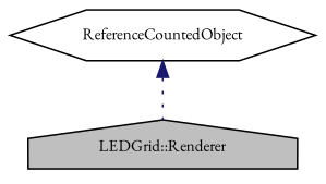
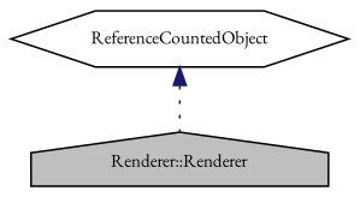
  digraph {
    fontname="EB Garamond"
    node [color=black fontname="EB Garamond" fontsize=10]
-   n1 [fillcolor=grey75 fontcolor=black height=0.2 label="LEDGrid::Renderer" shape=house style=filled width=0.4]
+   n1 [fillcolor=grey75 fontcolor=black height=0.2 label="Renderer::Renderer" shape=house style=filled width=0.4]
    n2 [height=0.2 label=ReferenceCountedObject shape=hexagon width=0.4]
    n2 -> n1 [color=midnightblue dir=back fontname="EB Garamond" fontsize=10 labelfontname=Helvetica labelfontsize=10 style=dotted]
  }
